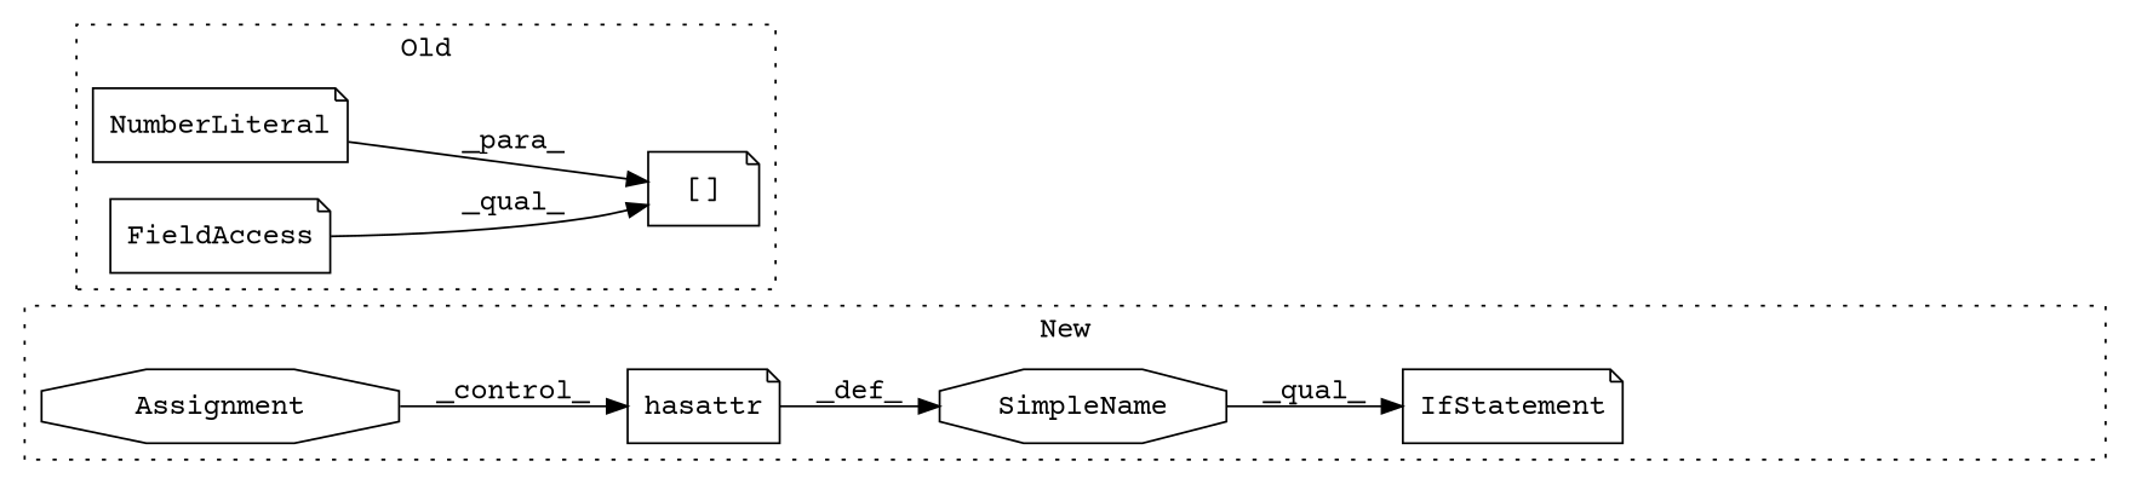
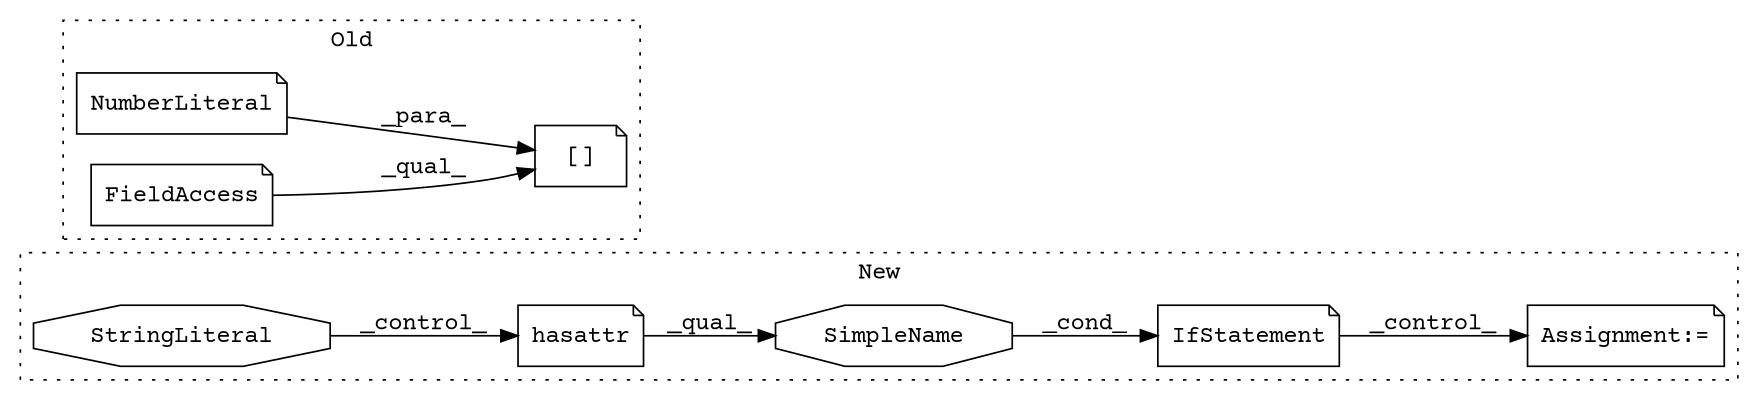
  digraph {
    fontname="Courier Prime"
    rankdir=LR
    node [fontname="Courier Prime" shape=note]
    edge [fontname="Courier Prime"]
    n1 [a=32 l="8,1" label=hasattr s="29495,29521"]
    n2 [a=25 l="4,2" label=IfStatement s="29491,29522"]
-   n3 [a=45 l=9 label=Assignment s=29512 shape=octagon]
+   n3 [a=45 l=9 label=StringLiteral s=29512 shape=octagon]
    n4 [a=42 label=SimpleName shape=octagon]
+   n5 [a=7 l=8 label="Assignment:=" s=29796]
    n6 [a=2 l="14,1" label="[]" s="42067,42082"]
    n7 [a=34 l=1 label=NumberLiteral s=42081]
    n8 [a=22 l=13 label=FieldAccess s=42067]
    subgraph cluster_1 {
      label=New
      style=dotted
      n1
      n2
      n3
      n4
+     n5
    }
    subgraph cluster_2 {
      label=Old
      style=dotted
      n6
      n7
      n8
    }
-   n1 -> n4 [label=_def_]
+   n1 -> n4 [label=_qual_]
+   n2 -> n5 [label=_control_]
    n3 -> n1 [label=_control_]
-   n4 -> n2 [label=_qual_]
+   n4 -> n2 [label=_cond_]
    n7 -> n6 [label=_para_]
    n8 -> n6 [label=_qual_]
  }
